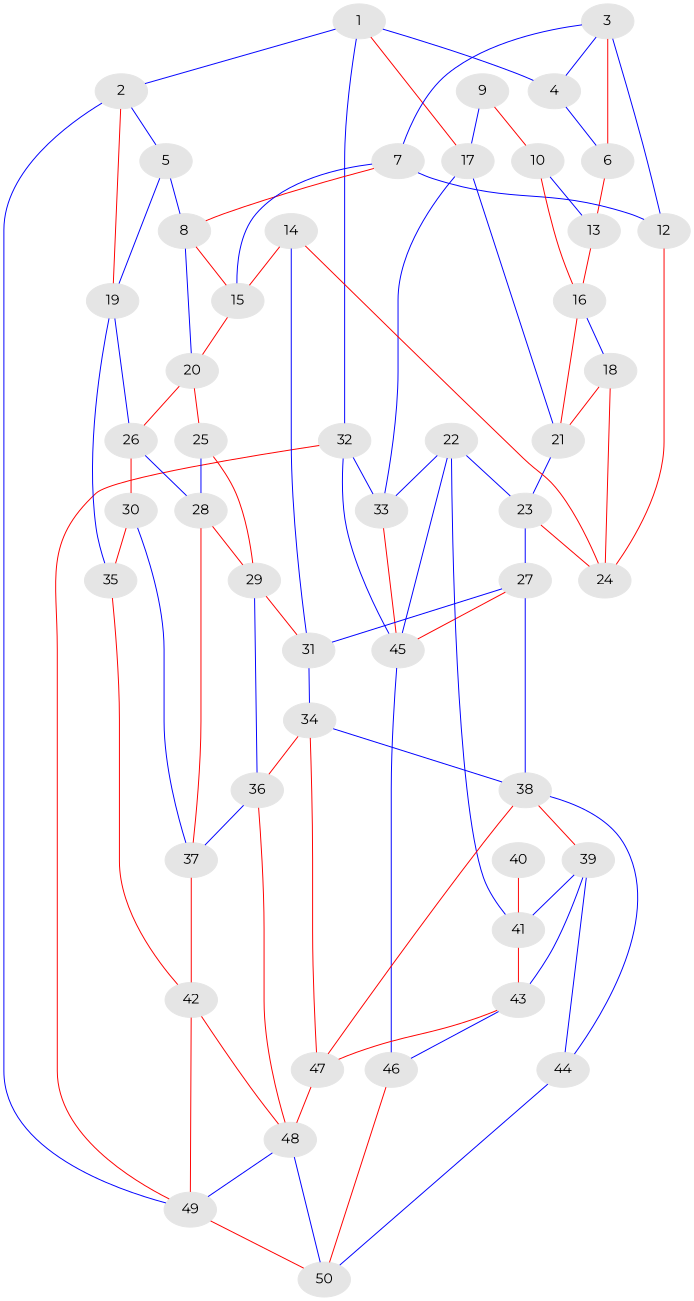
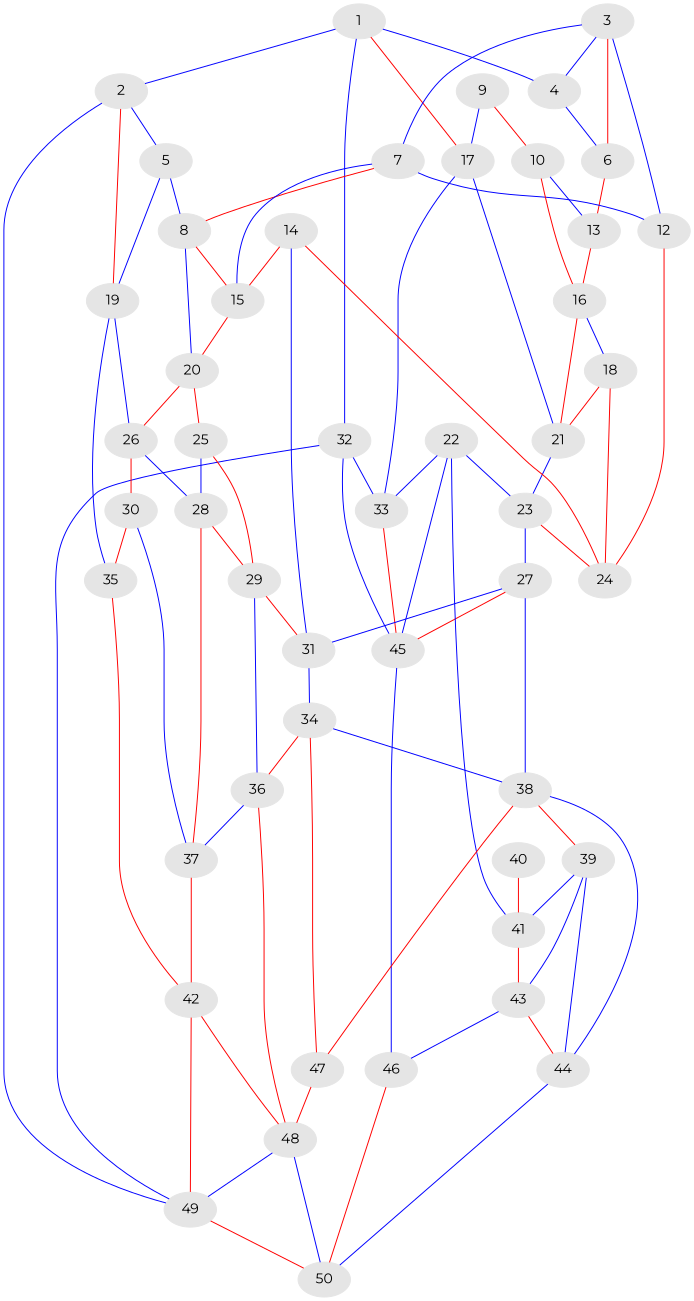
  graph {
    fontname=Montserrat
    node [color=gray90 fontname=Montserrat style=filled]
    edge [color=blue fontname=Montserrat weight=1.0]
    1
    2
    4
    17
    32
    5
    19
    49
    6
    21
    33
    45
    8
    26
    35
    50
    3
    7
    12
    13
    15
    24
    20
    16
    25
    9
    10
    18
    14
    31
    34
    23
    28
    30
    42
    29
    27
    22
    41
    43
    46
    38
    37
    36
    47
    39
    44
    48
    40
    1 -- 2
    1 -- 4
    1 -- 17 [color=red]
    1 -- 32
    2 -- 5
    2 -- 19 [color=red]
    2 -- 49
    4 -- 6 [weight=2.0]
    17 -- 21
    17 -- 33
-   32 -- 49 [color=red]
+   32 -- 49
    32 -- 33
    32 -- 45
    5 -- 19
    5 -- 8 [weight=2.0]
    19 -- 26
    19 -- 35
    49 -- 50 [color=red]
    6 -- 13 [color=red]
    21 -- 23
    33 -- 45 [color=red]
    45 -- 46
    8 -- 15 [color=red]
    8 -- 20
    26 -- 28
    26 -- 30 [color=red]
    35 -- 42 [color=red]
    3 -- 4
    3 -- 6 [color=red weight=2.0]
    3 -- 7
    3 -- 12
    7 -- 8 [color=red]
    7 -- 12
    7 -- 15
    12 -- 24 [color=red]
    13 -- 16 [color=red]
    15 -- 20 [color=red]
    20 -- 26 [color=red]
    20 -- 25 [color=red]
    16 -- 21 [color=red]
    16 -- 18
    25 -- 28
    25 -- 29 [color=red]
    9 -- 17 [weight=2.0]
    9 -- 10 [color=red weight=2.0]
    10 -- 13
    10 -- 16 [color=red]
    18 -- 21 [color=red]
    18 -- 24 [color=red]
    14 -- 15 [color=red]
    14 -- 24 [color=red]
    14 -- 31
    31 -- 34
    34 -- 38
    34 -- 36 [color=red]
    34 -- 47 [color=red]
    23 -- 24 [color=red]
    23 -- 27
    28 -- 29 [color=red]
    28 -- 37 [color=red]
    30 -- 35 [color=red weight=2.0]
    30 -- 37
    42 -- 49 [color=red]
    42 -- 48 [color=red]
    29 -- 31 [color=red]
    29 -- 36
    27 -- 45 [color=red weight=2.0]
    27 -- 31
    27 -- 38
    22 -- 33
    22 -- 45
    22 -- 23
    22 -- 41
    41 -- 43 [color=red]
    43 -- 46
-   43 -- 47 [color=red]
+   43 -- 44 [color=red]
    46 -- 50 [color=red]
    38 -- 47 [color=red]
    38 -- 39 [color=red]
    38 -- 44
    37 -- 42 [color=red]
    36 -- 37
    36 -- 48 [color=red]
    47 -- 48 [color=red weight=2.0]
    39 -- 41
    39 -- 43
    39 -- 44
    44 -- 50
    48 -- 49
    48 -- 50
    40 -- 41 [color=red weight=2.0]
  }
